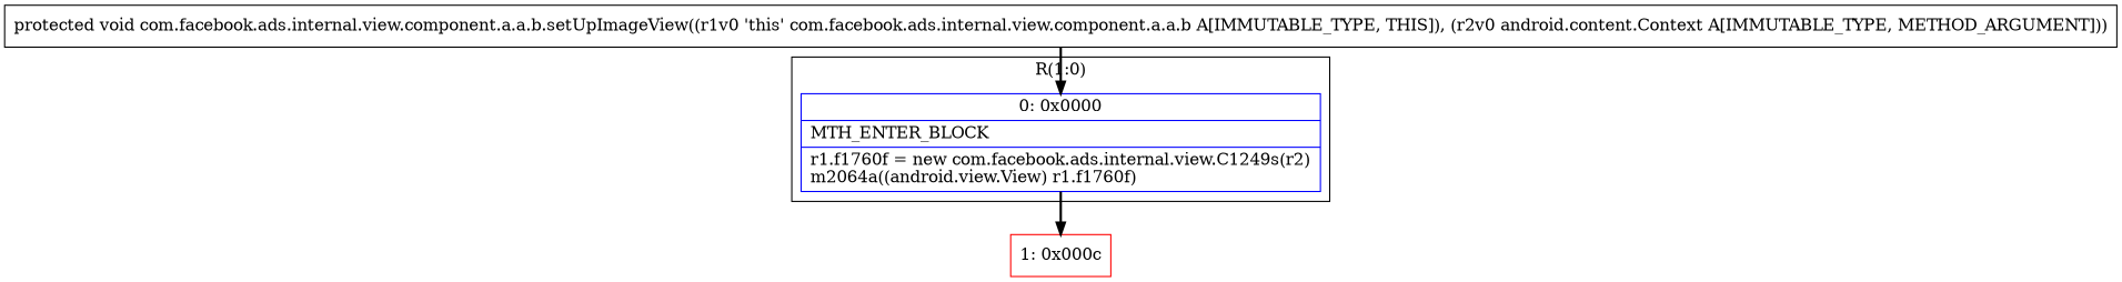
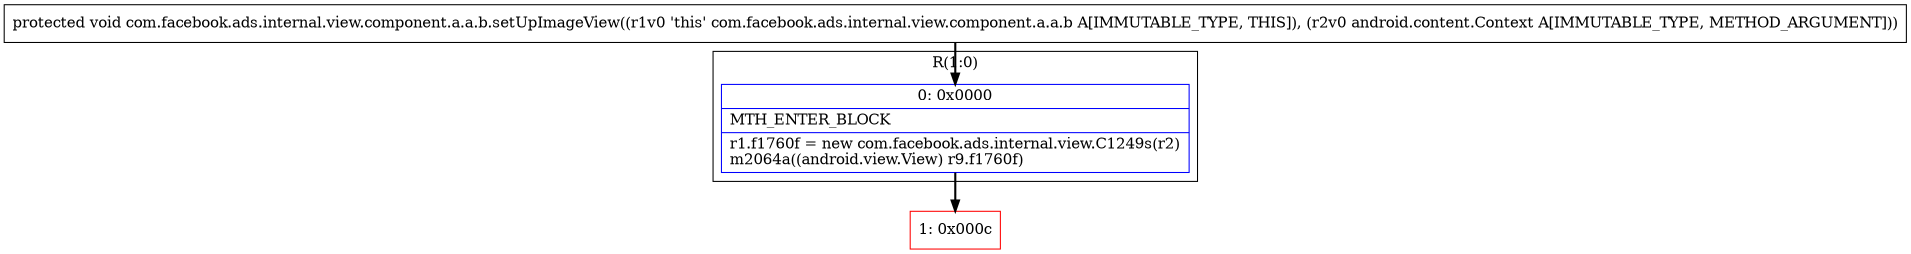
  digraph {
    node [shape=record]
    edge [style=bold]
-   n1 [color=blue label="{0\:\ 0x0000|MTH_ENTER_BLOCK\l|r1.f1760f = new com.facebook.ads.internal.view.C1249s(r2)\lm2064a((android.view.View) r1.f1760f)\l}"]
+   n1 [color=blue label="{0\:\ 0x0000|MTH_ENTER_BLOCK\l|r1.f1760f = new com.facebook.ads.internal.view.C1249s(r2)\lm2064a((android.view.View) r9.f1760f)\l}"]
    n2 [color=red label="{1\:\ 0x000c}"]
    n3 [label="{protected void com.facebook.ads.internal.view.component.a.a.b.setUpImageView((r1v0 'this' com.facebook.ads.internal.view.component.a.a.b A[IMMUTABLE_TYPE, THIS]), (r2v0 android.content.Context A[IMMUTABLE_TYPE, METHOD_ARGUMENT])) }"]
    subgraph cluster_1 {
      label="R(1:0)"
      n1
    }
    n1 -> n2
    n3 -> n1
  }
